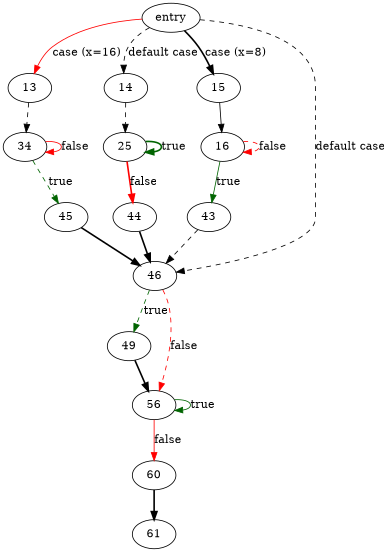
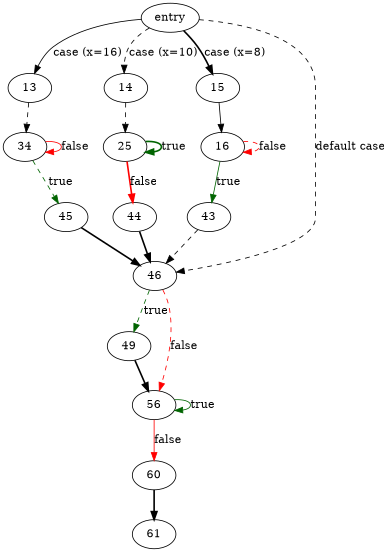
  digraph {
    edge [style=dashed]
    n1 [label=entry]
    13
    14
    15
    46
    34
    25
    16
    49
    56
    45
    44
    43
    60
    61
-   n1 -> 13 [label="case (x=16)" style=solid color=red]
-   n1 -> 14 [label="default case"]
+   n1 -> 13 [label="case (x=16)" style=solid]
+   n1 -> 14 [label="case (x=10)"]
    n1 -> 15 [label="case (x=8)" style=bold]
    n1 -> 46 [label="default case"]
    13 -> 34
    14 -> 25
    15 -> 16 [style=solid]
    46 -> 49 [color=darkgreen label=true]
    46 -> 56 [color=red label=false]
    34 -> 34 [color=red label=false style=solid]
    34 -> 45 [color=darkgreen label=true]
    25 -> 25 [color=darkgreen label=true style=bold]
    25 -> 44 [color=red label=false style=bold]
    16 -> 16 [color=red label=false]
    16 -> 43 [color=darkgreen label=true style=solid]
    49 -> 56 [style=bold]
    56 -> 56 [color=darkgreen label=true style=solid]
    56 -> 60 [color=red label=false style=solid]
    45 -> 46 [style=bold]
    44 -> 46 [style=bold]
    43 -> 46
    60 -> 61 [style=bold]
  }
